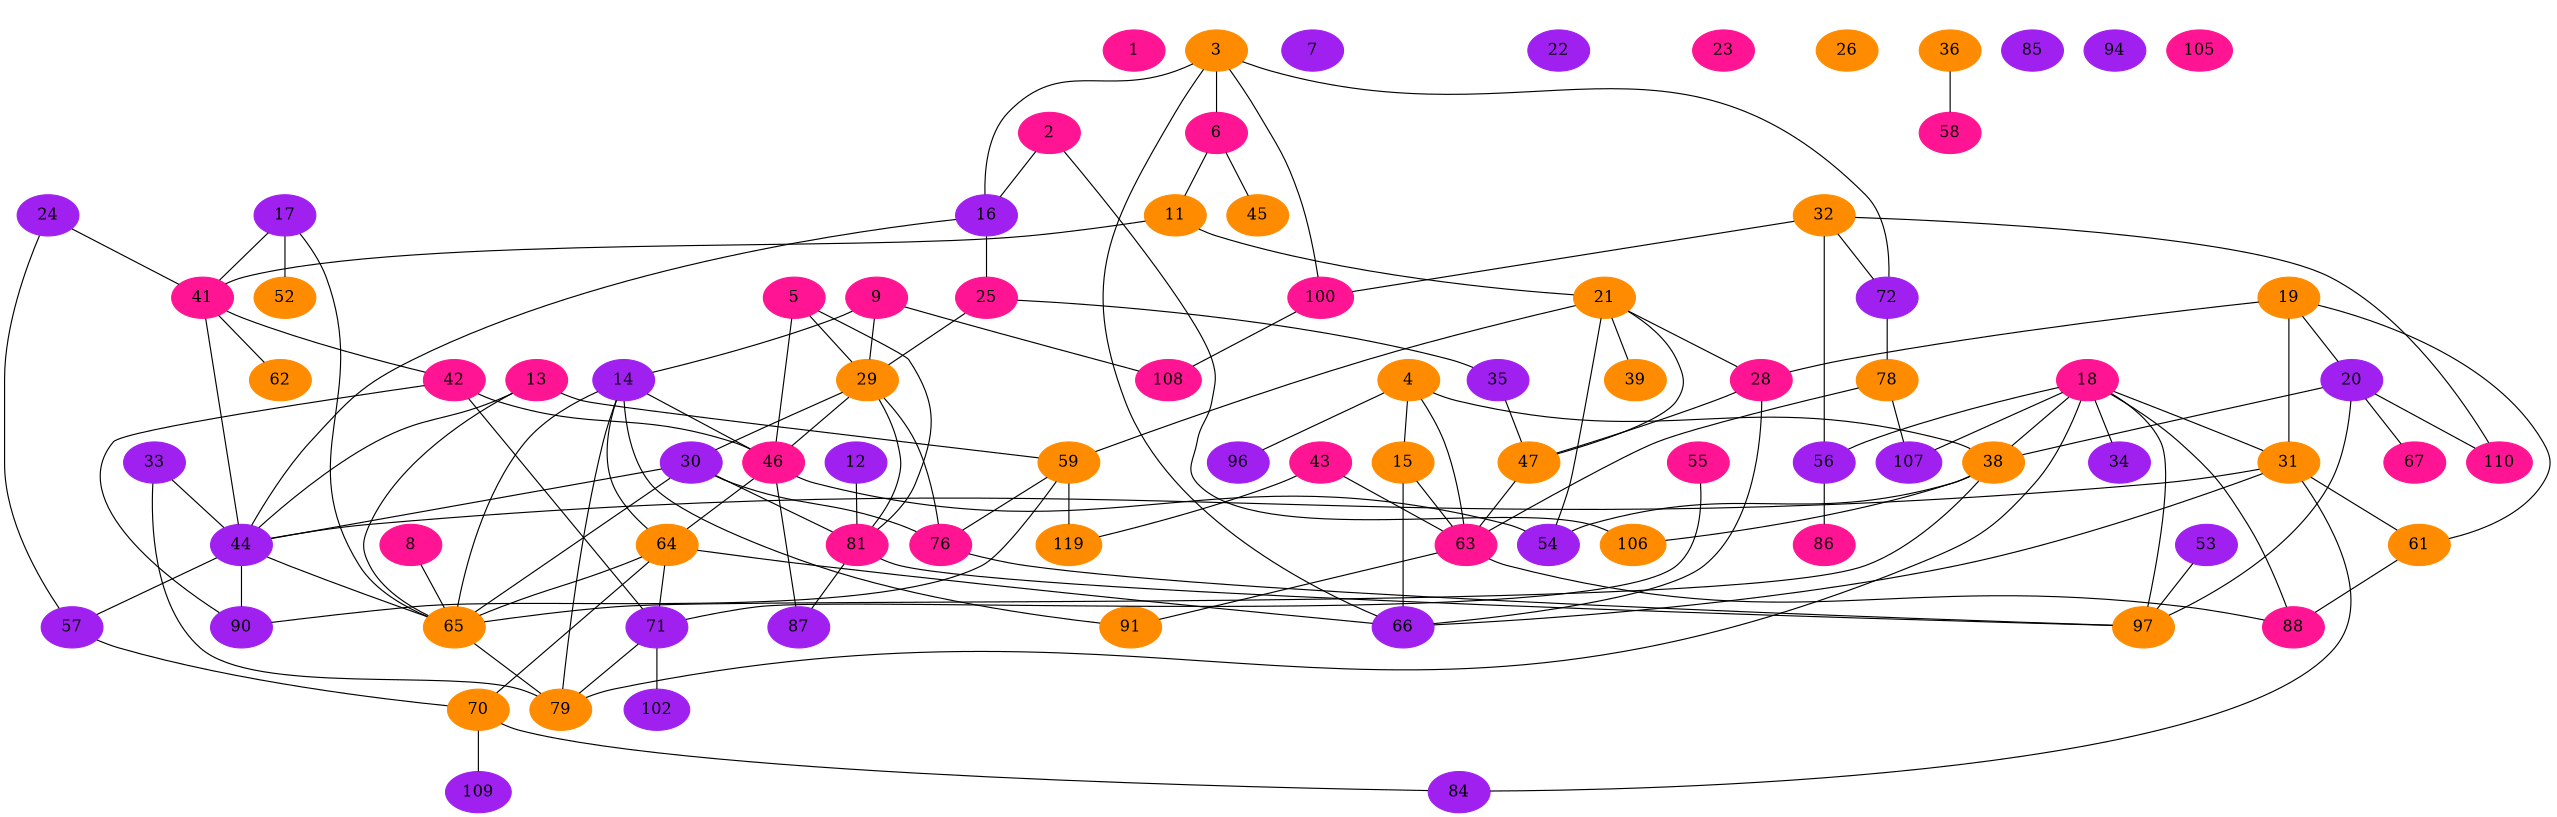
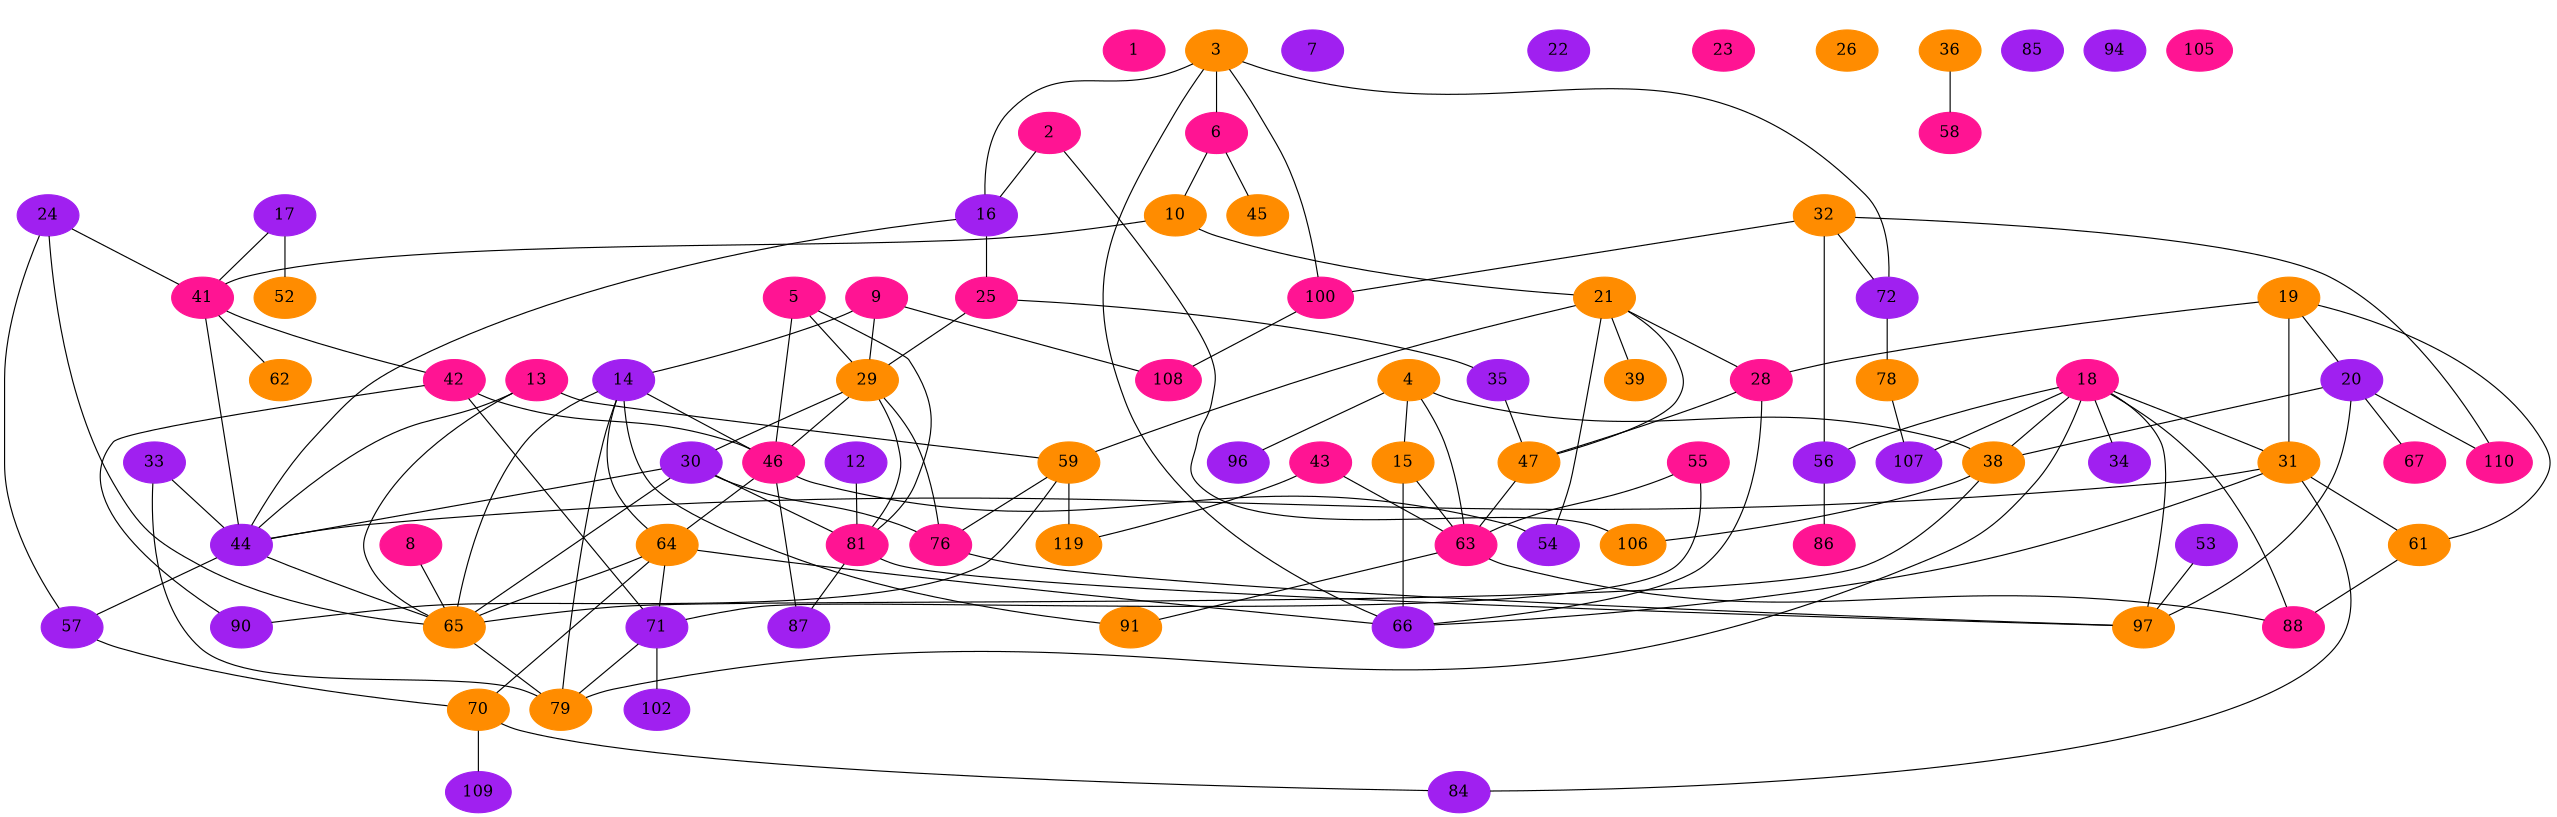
  graph {
    node [color=purple style=filled]
    1 [color=deeppink]
    2 [color=deeppink super="+11"]
    16
    106 [color=darkorange]
    44 [super="+68"]
    25 [color=deeppink super="+60"]
    3 [color=darkorange super="+49"]
    6 [color=deeppink super="+69"]
    66 [super="+116"]
    72
    100 [color=deeppink super="+117"]
-   10 [color=darkorange super="+118" label=11]
+   10 [color=darkorange super="+118"]
    45 [color=darkorange]
    78 [color=darkorange]
    108 [color=deeppink]
    4 [color=darkorange super="+75"]
    15 [color=darkorange]
    63 [color=deeppink super="+83"]
    96
    38 [color=darkorange super="+50"]
    91 [color=darkorange]
    88 [color=deeppink]
    29 [color=darkorange super="+74"]
    46 [color=deeppink super="+114"]
    81 [color=deeppink super="+112"]
    30 [super="+113"]
    76 [color=deeppink super="+82"]
    5 [color=deeppink]
    64 [color=darkorange super="+93"]
    54
    87
    97 [color=darkorange super="+99"]
    21 [color=darkorange super="+101"]
    41 [color=deeppink super="+73"]
    7
    65 [color=darkorange super="+89"]
    79 [color=darkorange super="+111"]
    8 [color=deeppink]
    14 [super="+95"]
    9 [color=deeppink]
    59 [color=darkorange]
    28 [color=deeppink super="+98"]
    39 [color=darkorange]
    47 [color=darkorange super="+48"]
    42 [color=deeppink]
    62 [color=darkorange]
    12
    57
    90
    13 [color=deeppink]
    119 [color=darkorange]
    71 [super="+92"]
    70 [color=darkorange super="+115"]
    35
    17 [super="+51"]
    52 [color=darkorange]
    18 [color=deeppink super="+104"]
    34
    31 [color=darkorange super="+77"]
    56
    107
    61 [color=darkorange]
    84
    86 [color=deeppink]
    19 [color=darkorange super="+80"]
    20 [super="+27"]
    67 [color=deeppink]
    110 [color=deeppink]
    22
    23 [color=deeppink]
    24
    26 [color=darkorange]
    32 [color=darkorange super="+40"]
    33
    36 [color=darkorange super="+37"]
    58 [color=deeppink]
    102 [super="+103"]
    43 [color=deeppink]
    53
    55 [color=deeppink]
    109
    85
    94
    105 [color=deeppink]
    2 -- 16
    2 -- 106
    16 -- 44
    16 -- 25
    44 -- 65
    44 -- 57
-   44 -- 90
    25 -- 29
    25 -- 35
    3 -- 16
    3 -- 6 [weight=2]
    3 -- 66
    3 -- 72
    3 -- 100
    6 -- 10
    6 -- 45
    72 -- 78
    100 -- 108
    10 -- 21
    10 -- 41
    78 -- 107
    4 -- 15
    4 -- 63
    4 -- 96
    4 -- 38
    15 -- 66
    15 -- 63
    63 -- 91
    63 -- 88
    38 -- 106
-   38 -- 54
    38 -- 65
    29 -- 46 [weight=2]
    29 -- 81
    29 -- 30
    29 -- 76
    46 -- 64
    46 -- 54
    46 -- 87
    81 -- 87
    81 -- 97
    30 -- 44
    30 -- 81
    30 -- 76
    30 -- 65
    76 -- 97
    5 -- 29
    5 -- 46
    5 -- 81
    64 -- 66
    64 -- 65
    64 -- 71
    64 -- 70
    21 -- 54
    21 -- 59
    21 -- 28
    21 -- 39
    21 -- 47
    41 -- 44
    41 -- 42
    41 -- 62
    65 -- 79 [weight=2]
    8 -- 65
    14 -- 91
    14 -- 46
    14 -- 64
    14 -- 65
    14 -- 79
    9 -- 108
    9 -- 29
    9 -- 14
    59 -- 76
    59 -- 90
    59 -- 119
    28 -- 66
    28 -- 47
    47 -- 63
    42 -- 46
    42 -- 90
    42 -- 71
    12 -- 81
    57 -- 70
    13 -- 44
    13 -- 65
    13 -- 59
    71 -- 79
    71 -- 102
    70 -- 84
    70 -- 109
    35 -- 47
    17 -- 41
-   17 -- 65
+   24 -- 65
    17 -- 52
    18 -- 38
    18 -- 88
    18 -- 97
    18 -- 79
    18 -- 34
    18 -- 31
    18 -- 56
    18 -- 107
    31 -- 44
    31 -- 66
    31 -- 61
    31 -- 84
    56 -- 86
    61 -- 88
    19 -- 28
    19 -- 31 [weight=2]
    19 -- 61
    19 -- 20
    20 -- 38
    20 -- 97
    20 -- 67
    20 -- 110
    24 -- 41
    24 -- 57
    32 -- 72
    32 -- 100
    32 -- 56
    32 -- 110
    33 -- 44
    33 -- 79
    36 -- 58
    43 -- 63
    43 -- 119
    53 -- 97
-   78 -- 63
+   55 -- 63
    55 -- 71
  }
